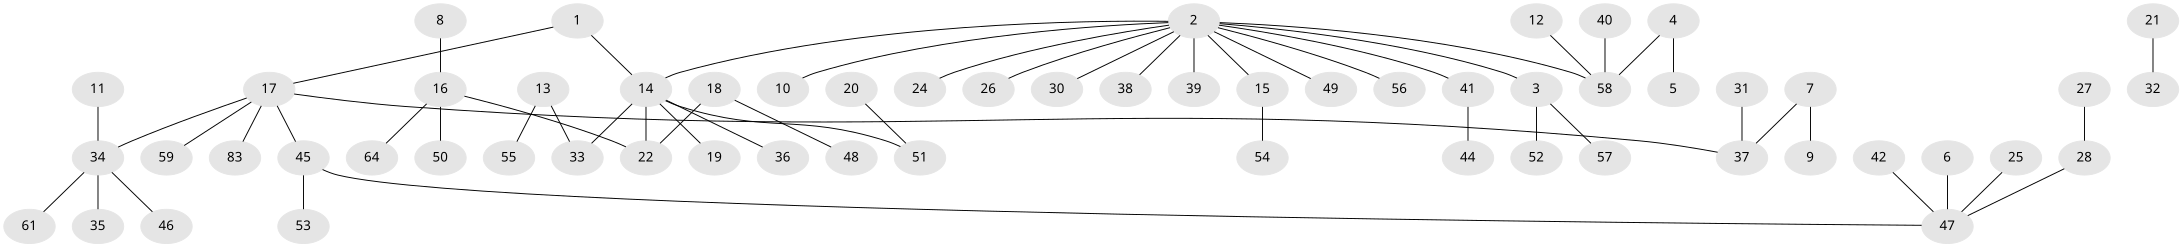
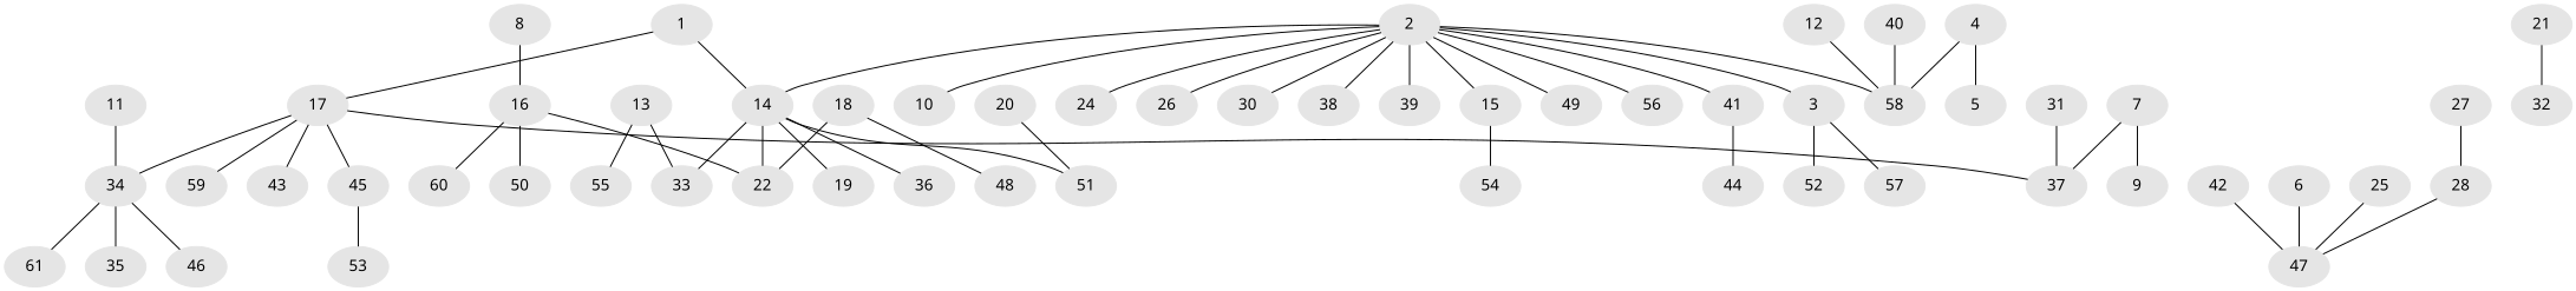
  graph {
    fontname="Noto Sans"
    node [color=gray90 fontname="Noto Sans" style=filled]
    edge [fontname="Noto Sans" weight=1.0]
    1
    14
    17
    33
    19
    22
    36
    51
    37
    34
-   43 [label=83]
+   43
    45
    59
    2
    3
    10
    15
    24
    26
    30
    38
    39
    41
    49
    56
    58
    52
    57
    54
    44
    4
    5
    6
    47
    7
    9
    8
    16
    50
-   60 [label=64]
+   60
    11
    35
    46
    61
    12
    13
    55
    53
    18
    48
    20
    21
    32
    25
    27
    28
    31
    40
    42
    1 -- 14
    1 -- 17
    14 -- 33
    14 -- 19
    14 -- 22
    14 -- 36
    14 -- 51
    17 -- 37
    17 -- 34
    17 -- 43
    17 -- 45
    17 -- 59
    34 -- 35
    34 -- 46
    34 -- 61
-   45 -- 47
    45 -- 53
    2 -- 14
    2 -- 3
    2 -- 10
    2 -- 15
    2 -- 24
    2 -- 26
    2 -- 30
    2 -- 38
    2 -- 39
    2 -- 41
    2 -- 49
    2 -- 56
    2 -- 58
    3 -- 52
    3 -- 57
    15 -- 54
    41 -- 44
    4 -- 58
    4 -- 5
    6 -- 47
    7 -- 37
    7 -- 9
    8 -- 16
    16 -- 22
    16 -- 50
    16 -- 60
    11 -- 34
    12 -- 58
    13 -- 33
    13 -- 55
    18 -- 22
    18 -- 48
    20 -- 51
    21 -- 32
    25 -- 47
    27 -- 28
    28 -- 47
    31 -- 37
    40 -- 58
    42 -- 47
  }
